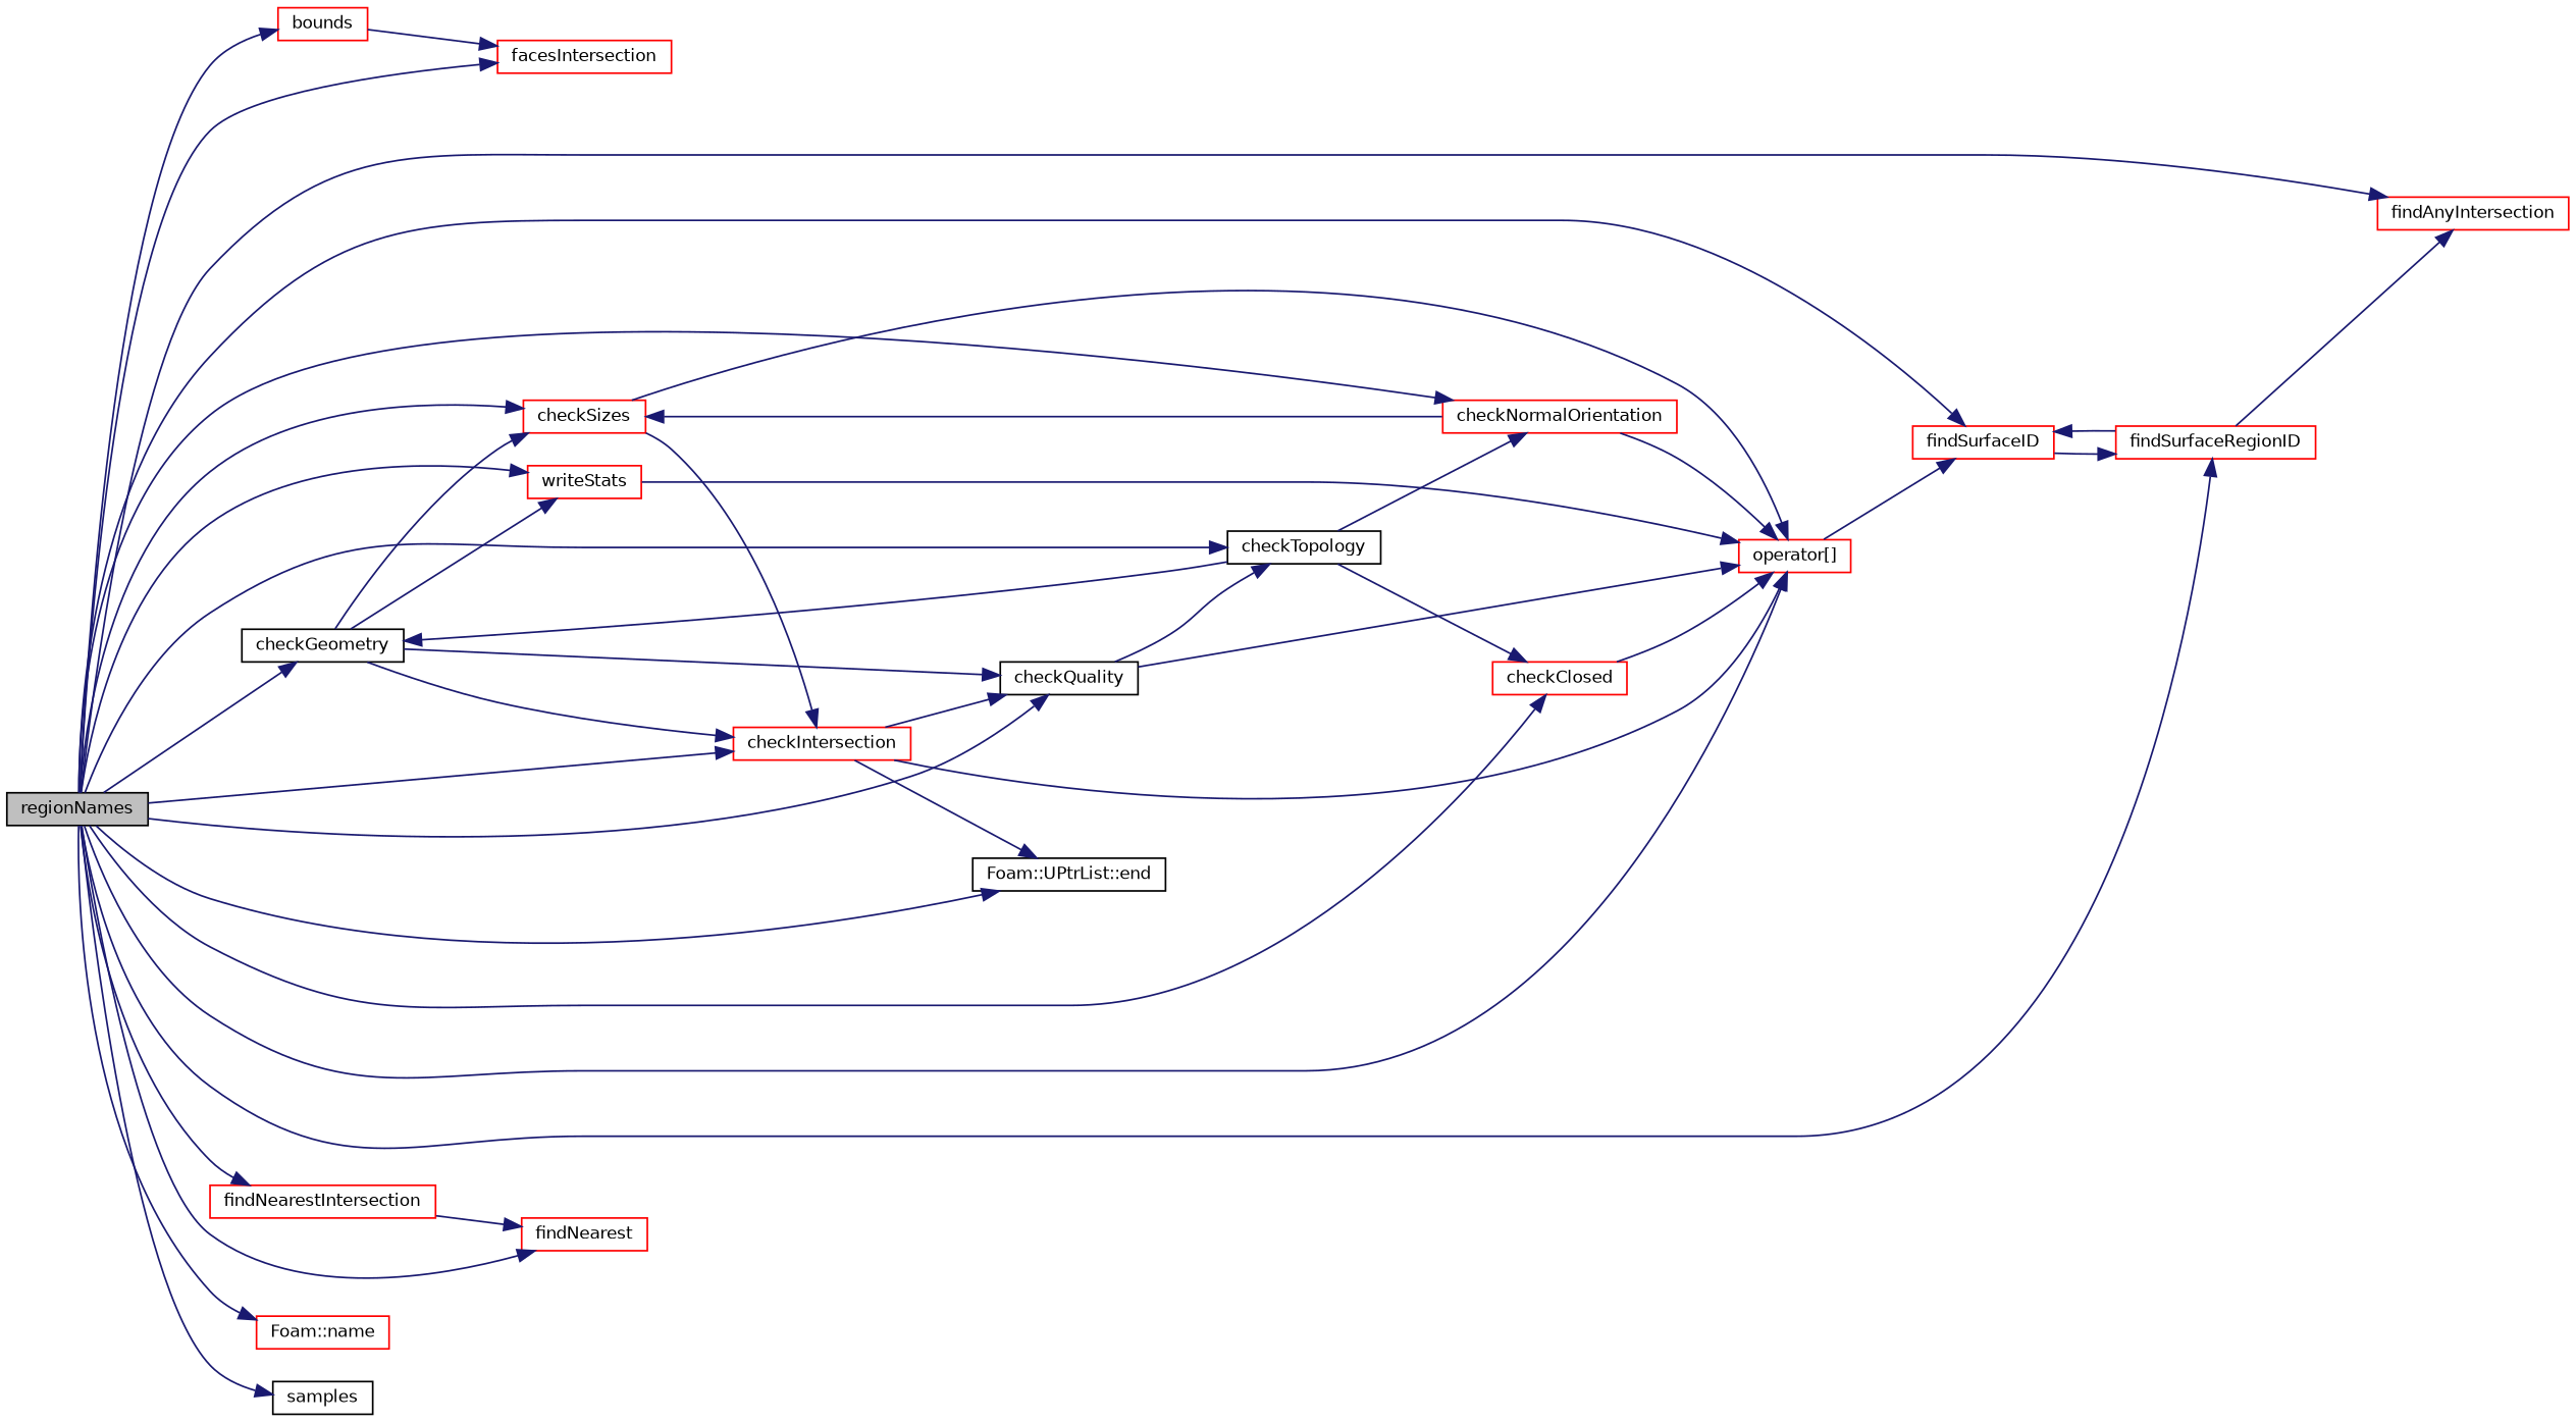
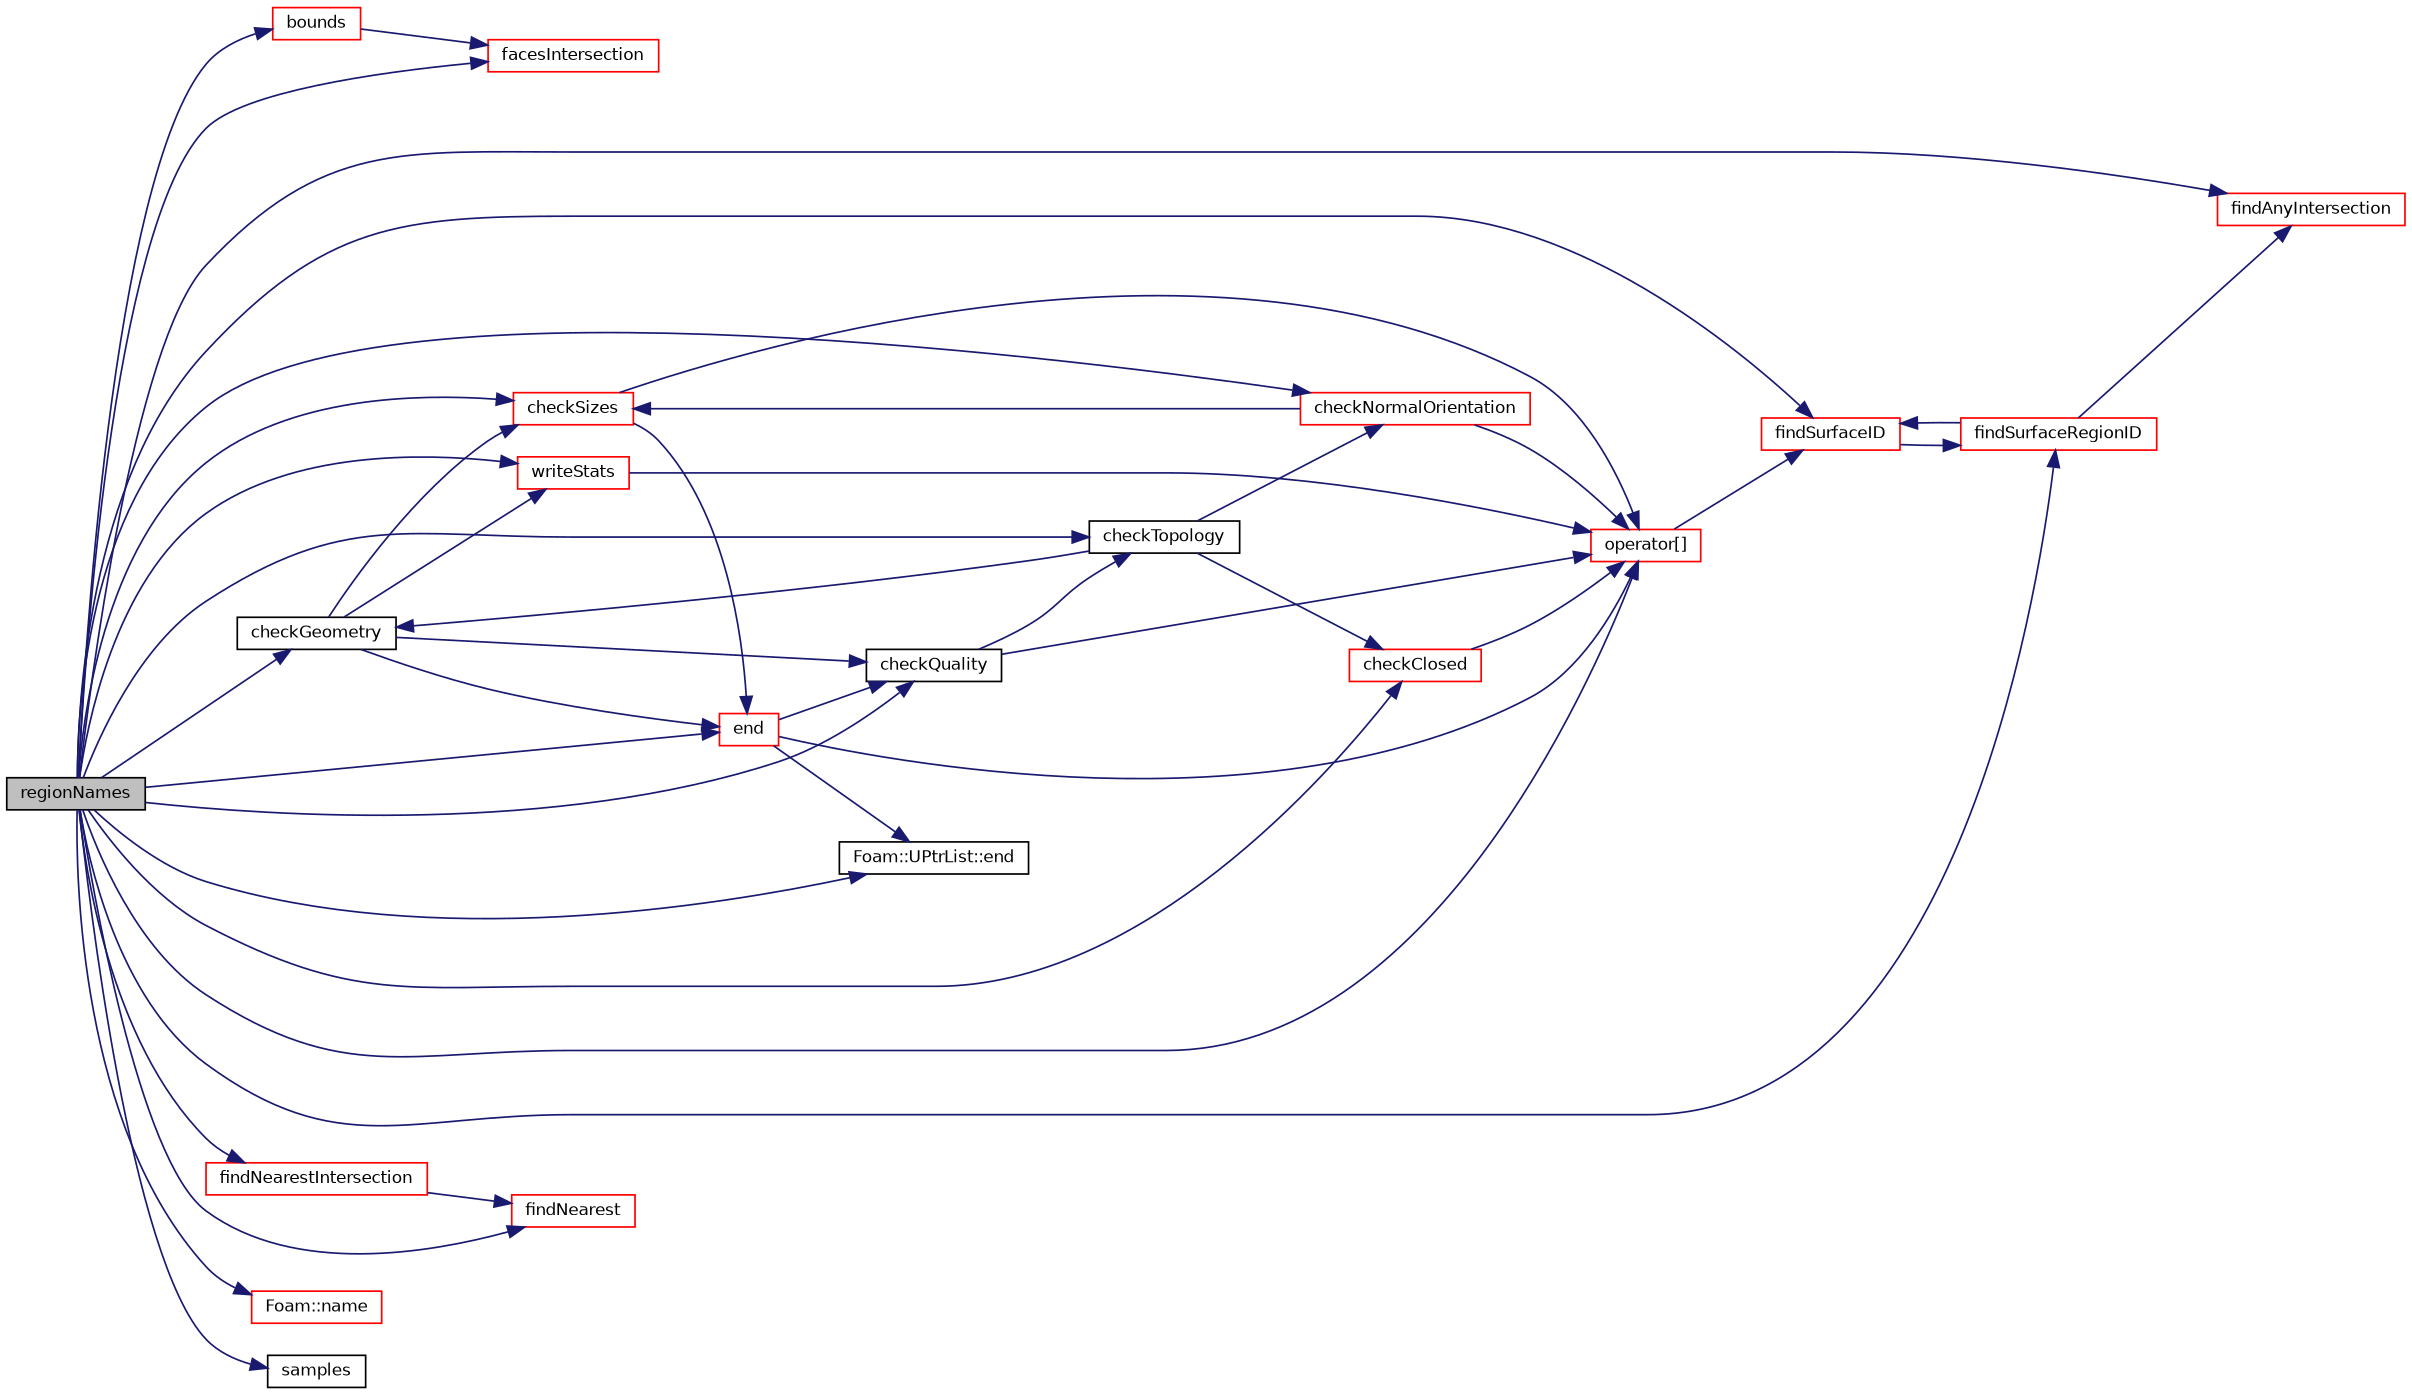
  digraph {
    rankdir=LR
    node [color=red fontname=Helvetica fontsize=10 shape=record]
    edge [color=midnightblue fontname=Helvetica fontsize=10 labelfontname=Helvetica labelfontsize=10 style=solid]
    n1 [color=black fillcolor=grey75 fontcolor=black height=0.2 label=regionNames style=filled width=0.4]
    n2 [height=0.2 label=bounds width=0.4]
    n3 [height=0.2 label=facesIntersection width=0.4]
    n4 [height=0.2 label=checkClosed width=0.4]
    n5 [height=0.2 label="operator[]" width=0.4]
    n6 [height=0.2 label=findSurfaceID width=0.4]
    n7 [height=0.2 label=findSurfaceRegionID width=0.4]
    n8 [height=0.2 label=findAnyIntersection width=0.4]
    n9 [height=0.2 label=findNearestIntersection width=0.4]
    n10 [height=0.2 label=findNearest width=0.4]
    n11 [color=black height=0.2 label=checkGeometry width=0.4]
    n12 [height=0.2 label=checkSizes width=0.4]
-   n13 [height=0.2 label=checkIntersection width=0.4]
+   n13 [height=0.2 label=end width=0.4]
    n14 [color=black height=0.2 label="Foam::UPtrList::end" width=0.4]
    n15 [color=black height=0.2 label=checkQuality width=0.4]
    n16 [color=black height=0.2 label=checkTopology width=0.4]
    n17 [height=0.2 label=checkNormalOrientation width=0.4]
    n18 [height=0.2 label=writeStats width=0.4]
    n19 [height=0.2 label="Foam::name" width=0.4]
    n20 [color=black height=0.2 label=samples width=0.4]
    n1 -> n2
    n1 -> n3
    n1 -> n4
    n1 -> n5
    n1 -> n6
    n1 -> n7
    n1 -> n8
    n1 -> n9
    n1 -> n10
    n1 -> n11
    n1 -> n12
    n1 -> n13
    n1 -> n14
    n1 -> n15
    n1 -> n16
    n1 -> n17
    n1 -> n18
    n1 -> n19
    n1 -> n20
    n2 -> n3
    n4 -> n5
    n5 -> n6
    n6 -> n7
    n7 -> n6
    n7 -> n8
    n9 -> n10
    n11 -> n12
    n11 -> n13
    n11 -> n15
    n11 -> n18
    n12 -> n5
    n12 -> n13
    n13 -> n5
    n13 -> n14
    n13 -> n15
    n15 -> n5
    n15 -> n16
    n16 -> n4
    n16 -> n11
    n16 -> n17
    n17 -> n5
    n17 -> n12
    n18 -> n5
  }
